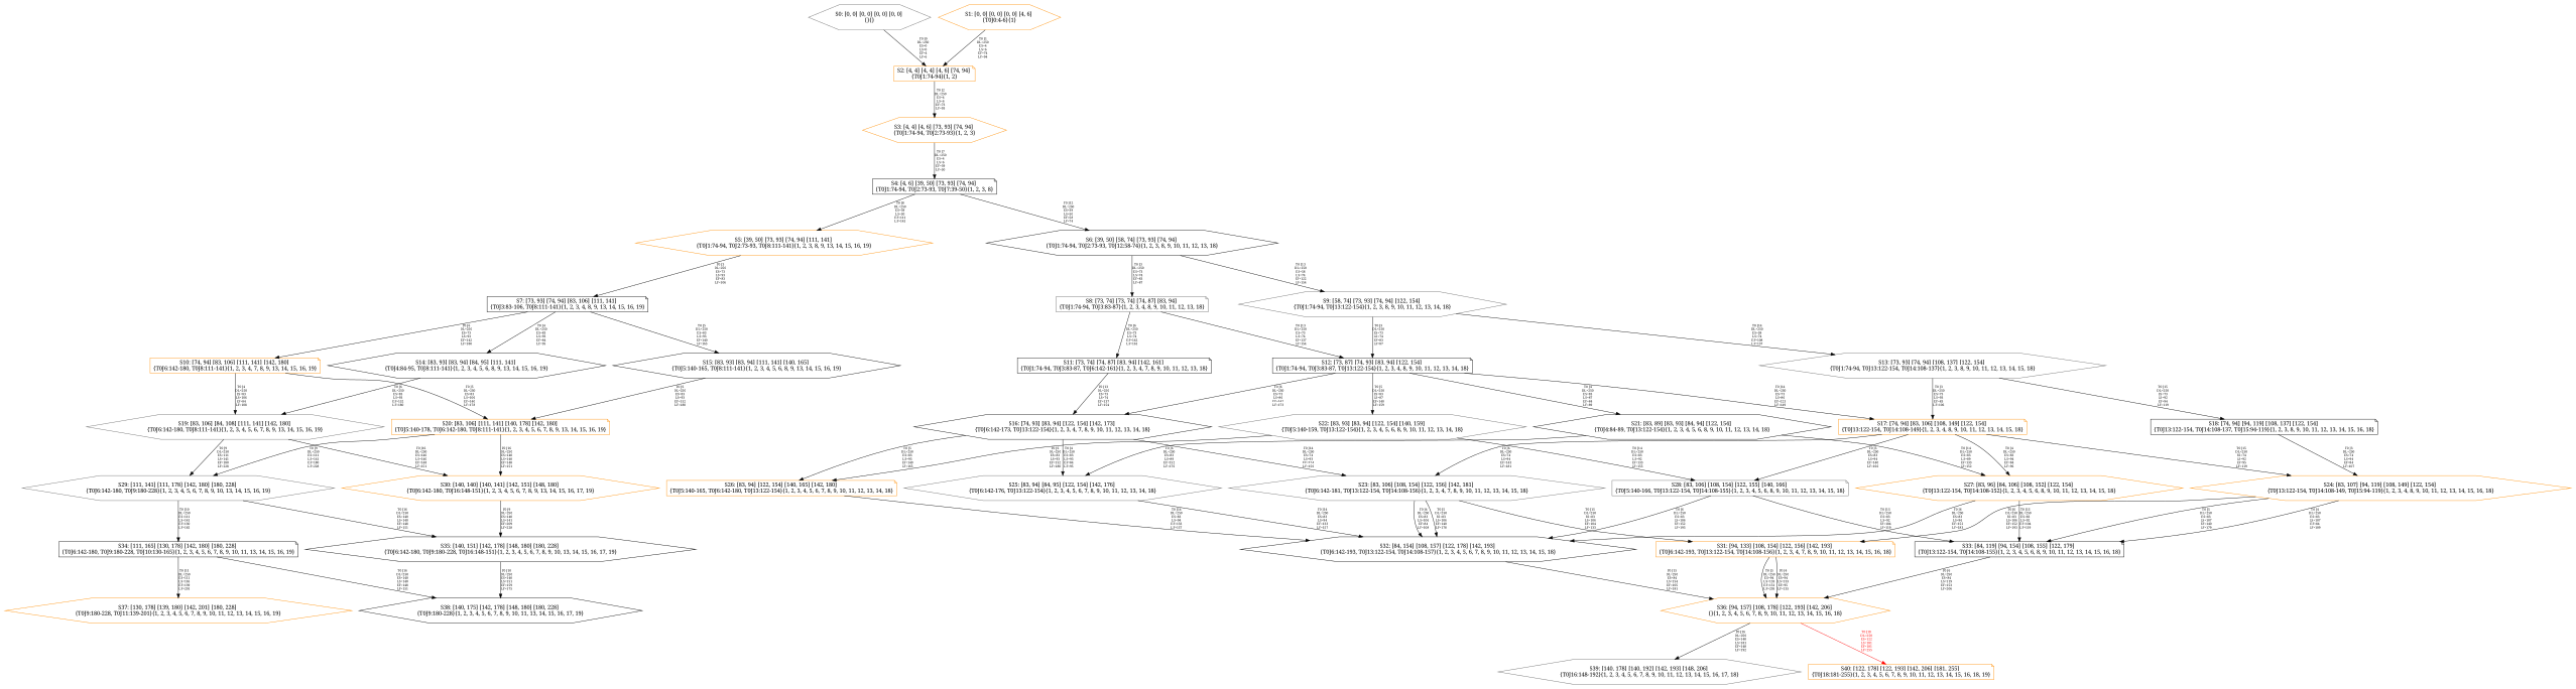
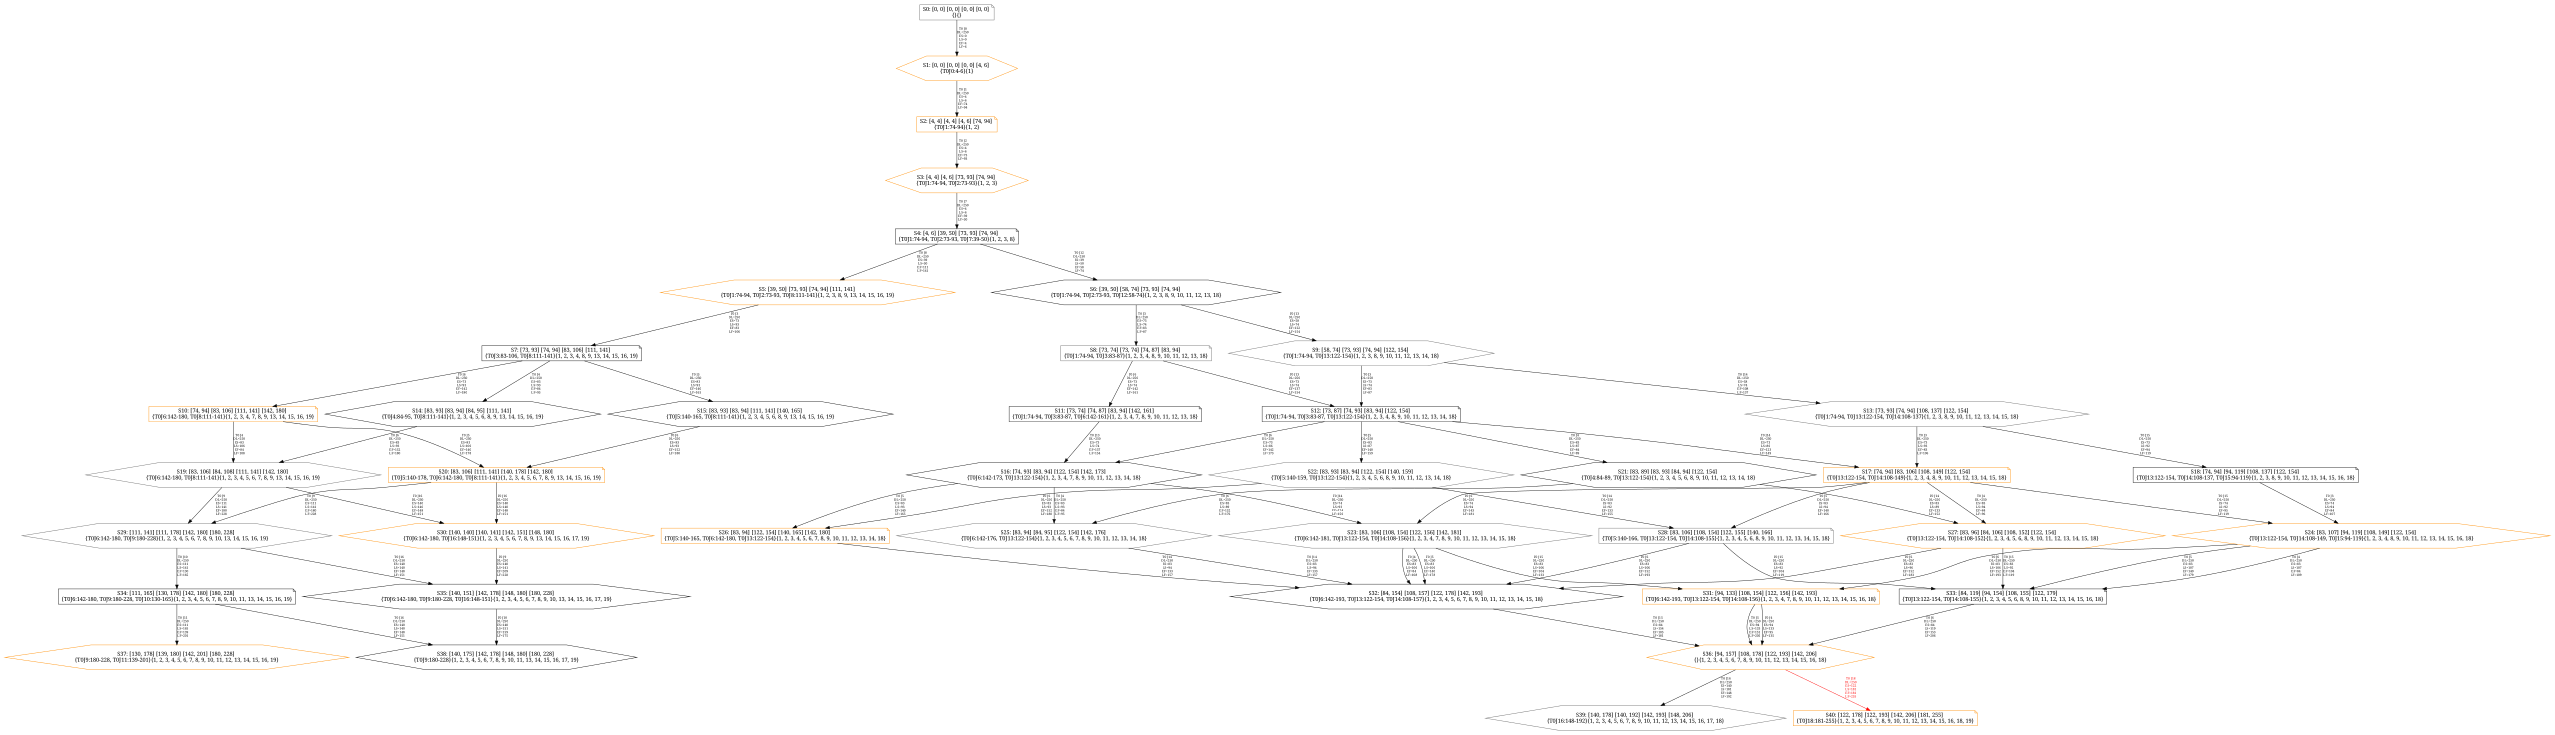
  digraph {
    fontname="Noto Serif"
    node [color=darkorange fontname="Noto Serif" shape=hexagon]
    edge [fontname="Noto Serif" fontsize=8]
-   n1 [color=gray40 label="S0: [0, 0] [0, 0] [0, 0] [0, 0] \n{}{}"]
+   n1 [color=gray40 label="S0: [0, 0] [0, 0] [0, 0] [0, 0] \n{}{}" shape=note]
    n2 [label="S1: [0, 0] [0, 0] [0, 0] [4, 6] \n{T0J0:4-6}{1}"]
    n3 [label="S2: [4, 4] [4, 4] [4, 6] [74, 94] \n{T0J1:74-94}{1, 2}" shape=note]
    n4 [label="S3: [4, 4] [4, 6] [73, 93] [74, 94] \n{T0J1:74-94, T0J2:73-93}{1, 2, 3}"]
    n5 [color=black label="S4: [4, 6] [39, 50] [73, 93] [74, 94] \n{T0J1:74-94, T0J2:73-93, T0J7:39-50}{1, 2, 3, 8}" shape=note]
    n6 [label="S5: [39, 50] [73, 93] [74, 94] [111, 141] \n{T0J1:74-94, T0J2:73-93, T0J8:111-141}{1, 2, 3, 8, 9, 13, 14, 15, 16, 19}"]
    n7 [color=black label="S6: [39, 50] [58, 74] [73, 93] [74, 94] \n{T0J1:74-94, T0J2:73-93, T0J12:58-74}{1, 2, 3, 8, 9, 10, 11, 12, 13, 18}"]
    n8 [color=black label="S7: [73, 93] [74, 94] [83, 106] [111, 141] \n{T0J3:83-106, T0J8:111-141}{1, 2, 3, 4, 8, 9, 13, 14, 15, 16, 19}" shape=note]
    n9 [color=gray40 label="S8: [73, 74] [73, 74] [74, 87] [83, 94] \n{T0J1:74-94, T0J3:83-87}{1, 2, 3, 4, 8, 9, 10, 11, 12, 13, 18}" shape=note]
    n10 [color=gray40 label="S9: [58, 74] [73, 93] [74, 94] [122, 154] \n{T0J1:74-94, T0J13:122-154}{1, 2, 3, 8, 9, 10, 11, 12, 13, 14, 18}"]
    n11 [label="S10: [74, 94] [83, 106] [111, 141] [142, 180] \n{T0J6:142-180, T0J8:111-141}{1, 2, 3, 4, 7, 8, 9, 13, 14, 15, 16, 19}" shape=note]
    n12 [color=black label="S14: [83, 93] [83, 94] [84, 95] [111, 141] \n{T0J4:84-95, T0J8:111-141}{1, 2, 3, 4, 5, 6, 8, 9, 13, 14, 15, 16, 19}"]
    n13 [color=black label="S15: [83, 93] [83, 94] [111, 141] [140, 165] \n{T0J5:140-165, T0J8:111-141}{1, 2, 3, 4, 5, 6, 8, 9, 13, 14, 15, 16, 19}"]
    n14 [color=black label="S11: [73, 74] [74, 87] [83, 94] [142, 161] \n{T0J1:74-94, T0J3:83-87, T0J6:142-161}{1, 2, 3, 4, 7, 8, 9, 10, 11, 12, 13, 18}" shape=note]
    n15 [color=black label="S12: [73, 87] [74, 93] [83, 94] [122, 154] \n{T0J1:74-94, T0J3:83-87, T0J13:122-154}{1, 2, 3, 4, 8, 9, 10, 11, 12, 13, 14, 18}" shape=note]
    n16 [color=gray40 label="S13: [73, 93] [74, 94] [108, 137] [122, 154] \n{T0J1:74-94, T0J13:122-154, T0J14:108-137}{1, 2, 3, 8, 9, 10, 11, 12, 13, 14, 15, 18}"]
    n17 [color=gray40 label="S19: [83, 106] [84, 108] [111, 141] [142, 180] \n{T0J6:142-180, T0J8:111-141}{1, 2, 3, 4, 5, 6, 7, 8, 9, 13, 14, 15, 16, 19}"]
    n18 [label="S20: [83, 106] [111, 141] [140, 178] [142, 180] \n{T0J5:140-178, T0J6:142-180, T0J8:111-141}{1, 2, 3, 4, 5, 6, 7, 8, 9, 13, 14, 15, 16, 19}" shape=note]
    n19 [color=black label="S16: [74, 93] [83, 94] [122, 154] [142, 173] \n{T0J6:142-173, T0J13:122-154}{1, 2, 3, 4, 7, 8, 9, 10, 11, 12, 13, 14, 18}"]
    n20 [label="S17: [74, 94] [83, 106] [108, 149] [122, 154] \n{T0J13:122-154, T0J14:108-149}{1, 2, 3, 4, 8, 9, 10, 11, 12, 13, 14, 15, 18}" shape=note]
    n21 [color=black label="S21: [83, 89] [83, 93] [84, 94] [122, 154] \n{T0J4:84-89, T0J13:122-154}{1, 2, 3, 4, 5, 6, 8, 9, 10, 11, 12, 13, 14, 18}"]
    n22 [color=gray40 label="S22: [83, 93] [83, 94] [122, 154] [140, 159] \n{T0J5:140-159, T0J13:122-154}{1, 2, 3, 4, 5, 6, 8, 9, 10, 11, 12, 13, 14, 18}"]
    n23 [color=black label="S18: [74, 94] [94, 119] [108, 137] [122, 154] \n{T0J13:122-154, T0J14:108-137, T0J15:94-119}{1, 2, 3, 8, 9, 10, 11, 12, 13, 14, 15, 16, 18}" shape=note]
    n24 [color=gray40 label="S29: [111, 141] [111, 178] [142, 180] [180, 228] \n{T0J6:142-180, T0J9:180-228}{1, 2, 3, 4, 5, 6, 7, 8, 9, 10, 13, 14, 15, 16, 19}"]
    n25 [label="S30: [140, 140] [140, 141] [142, 151] [148, 180] \n{T0J6:142-180, T0J16:148-151}{1, 2, 3, 4, 5, 6, 7, 8, 9, 13, 14, 15, 16, 17, 19}"]
    n26 [color=gray40 label="S23: [83, 106] [108, 154] [122, 156] [142, 181] \n{T0J6:142-181, T0J13:122-154, T0J14:108-156}{1, 2, 3, 4, 7, 8, 9, 10, 11, 12, 13, 14, 15, 18}"]
    n27 [color=gray40 label="S25: [83, 94] [84, 95] [122, 154] [142, 176] \n{T0J6:142-176, T0J13:122-154}{1, 2, 3, 4, 5, 6, 7, 8, 9, 10, 11, 12, 13, 14, 18}"]
    n28 [label="S26: [83, 94] [122, 154] [140, 165] [142, 180] \n{T0J5:140-165, T0J6:142-180, T0J13:122-154}{1, 2, 3, 4, 5, 6, 7, 8, 9, 10, 11, 12, 13, 14, 18}" shape=note]
    n29 [label="S24: [83, 107] [94, 119] [108, 149] [122, 154] \n{T0J13:122-154, T0J14:108-149, T0J15:94-119}{1, 2, 3, 4, 8, 9, 10, 11, 12, 13, 14, 15, 16, 18}"]
    n30 [label="S27: [83, 96] [84, 106] [108, 152] [122, 154] \n{T0J13:122-154, T0J14:108-152}{1, 2, 3, 4, 5, 6, 8, 9, 10, 11, 12, 13, 14, 15, 18}"]
    n31 [color=gray40 label="S28: [83, 106] [108, 154] [122, 155] [140, 166] \n{T0J5:140-166, T0J13:122-154, T0J14:108-155}{1, 2, 3, 4, 5, 6, 8, 9, 10, 11, 12, 13, 14, 15, 18}" shape=note]
    n32 [label="S31: [94, 133] [108, 154] [122, 156] [142, 193] \n{T0J6:142-193, T0J13:122-154, T0J14:108-156}{1, 2, 3, 4, 7, 8, 9, 10, 11, 12, 13, 14, 15, 16, 18}" shape=note]
    n33 [color=black label="S32: [84, 154] [108, 157] [122, 178] [142, 193] \n{T0J6:142-193, T0J13:122-154, T0J14:108-157}{1, 2, 3, 4, 5, 6, 7, 8, 9, 10, 11, 12, 13, 14, 15, 18}"]
    n34 [color=black label="S33: [84, 119] [94, 154] [108, 155] [122, 179] \n{T0J13:122-154, T0J14:108-155}{1, 2, 3, 4, 5, 6, 8, 9, 10, 11, 12, 13, 14, 15, 16, 18}" shape=note]
    n35 [color=black label="S34: [111, 165] [130, 178] [142, 180] [180, 228] \n{T0J6:142-180, T0J9:180-228, T0J10:130-165}{1, 2, 3, 4, 5, 6, 7, 8, 9, 10, 11, 13, 14, 15, 16, 19}" shape=note]
    n36 [color=black label="S35: [140, 151] [142, 178] [148, 180] [180, 228] \n{T0J6:142-180, T0J9:180-228, T0J16:148-151}{1, 2, 3, 4, 5, 6, 7, 8, 9, 10, 13, 14, 15, 16, 17, 19}"]
    n37 [label="S36: [94, 157] [108, 178] [122, 193] [142, 206] \n{}{1, 2, 3, 4, 5, 6, 7, 8, 9, 10, 11, 12, 13, 14, 15, 16, 18}"]
    n38 [label="S37: [130, 178] [139, 180] [142, 201] [180, 228] \n{T0J9:180-228, T0J11:139-201}{1, 2, 3, 4, 5, 6, 7, 8, 9, 10, 11, 12, 13, 14, 15, 16, 19}"]
    n39 [color=black label="S38: [140, 175] [142, 178] [148, 180] [180, 228] \n{T0J9:180-228}{1, 2, 3, 4, 5, 6, 7, 8, 9, 10, 11, 13, 14, 15, 16, 17, 19}"]
    n40 [color=gray40 label="S39: [140, 178] [140, 192] [142, 193] [148, 206] \n{T0J16:148-192}{1, 2, 3, 4, 5, 6, 7, 8, 9, 10, 11, 12, 13, 14, 15, 16, 17, 18}"]
    n41 [label="S40: [122, 178] [122, 193] [142, 206] [181, 255] \n{T0J18:181-255}{1, 2, 3, 4, 5, 6, 7, 8, 9, 10, 11, 12, 13, 14, 15, 16, 18, 19}" shape=note]
-   n1 -> n3 [label="T0 J0\nDL=250\nES=0\nLS=0\nEF=4\nLF=6"]
+   n1 -> n2 [label="T0 J0\nDL=250\nES=0\nLS=0\nEF=4\nLF=6"]
    n2 -> n3 [label="T0 J1\nDL=250\nES=4\nLS=6\nEF=74\nLF=94"]
    n3 -> n4 [label="T0 J2\nDL=250\nES=4\nLS=6\nEF=73\nLF=93"]
    n4 -> n5 [label="T0 J7\nDL=250\nES=4\nLS=6\nEF=39\nLF=50"]
    n5 -> n6 [label="T0 J8\nDL=250\nES=39\nLS=50\nEF=111\nLF=141"]
    n5 -> n7 [label="T0 J12\nDL=250\nES=39\nLS=50\nEF=58\nLF=74"]
    n6 -> n8 [label="T0 J3\nDL=250\nES=73\nLS=93\nEF=83\nLF=106"]
    n7 -> n9 [label="T0 J3\nDL=250\nES=73\nLS=74\nEF=83\nLF=87"]
    n7 -> n10 [label="T0 J13\nDL=250\nES=58\nLS=74\nEF=122\nLF=154"]
    n8 -> n11 [label="T0 J6\nDL=250\nES=73\nLS=93\nEF=142\nLF=180"]
    n8 -> n12 [label="T0 J4\nDL=250\nES=83\nLS=93\nEF=84\nLF=95"]
    n8 -> n13 [label="T0 J5\nDL=250\nES=83\nLS=93\nEF=140\nLF=165"]
    n9 -> n14 [label="T0 J6\nDL=250\nES=73\nLS=74\nEF=142\nLF=161"]
    n9 -> n15 [label="T0 J13\nDL=250\nES=73\nLS=74\nEF=137\nLF=154"]
    n10 -> n15 [label="T0 J3\nDL=250\nES=73\nLS=74\nEF=83\nLF=87"]
    n10 -> n16 [label="T0 J14\nDL=250\nES=58\nLS=74\nEF=108\nLF=137"]
    n11 -> n17 [label="T0 J4\nDL=250\nES=83\nLS=106\nEF=84\nLF=108"]
    n11 -> n18 [label="T0 J5\nDL=250\nES=83\nLS=106\nEF=140\nLF=178"]
    n12 -> n17 [label="T0 J6\nDL=250\nES=83\nLS=93\nEF=152\nLF=180"]
    n13 -> n18 [label="T0 J6\nDL=250\nES=83\nLS=93\nEF=152\nLF=180"]
    n14 -> n19 [label="T0 J13\nDL=250\nES=73\nLS=74\nEF=137\nLF=154"]
    n15 -> n19 [label="T0 J6\nDL=250\nES=73\nLS=86\nEF=142\nLF=173"]
    n15 -> n20 [label="T0 J14\nDL=250\nES=73\nLS=86\nEF=123\nLF=149"]
    n15 -> n21 [label="T0 J4\nDL=250\nES=83\nLS=87\nEF=84\nLF=89"]
    n15 -> n22 [label="T0 J5\nDL=250\nES=83\nLS=87\nEF=140\nLF=159"]
    n16 -> n20 [label="T0 J3\nDL=250\nES=73\nLS=93\nEF=83\nLF=106"]
    n16 -> n23 [label="T0 J15\nDL=250\nES=73\nLS=92\nEF=94\nLF=119"]
    n17 -> n24 [label="T0 J9\nDL=250\nES=111\nLS=141\nEF=180\nLF=228"]
    n17 -> n25 [label="T0 J16\nDL=250\nES=140\nLS=140\nEF=148\nLF=151"]
    n18 -> n24 [label="T0 J9\nDL=250\nES=111\nLS=141\nEF=180\nLF=228"]
    n18 -> n25 [label="T0 J16\nDL=250\nES=140\nLS=140\nEF=148\nLF=151"]
    n19 -> n26 [label="T0 J14\nDL=250\nES=74\nLS=93\nEF=124\nLF=156"]
    n19 -> n27 [label="T0 J4\nDL=250\nES=83\nLS=93\nEF=84\nLF=95"]
    n19 -> n28 [label="T0 J5\nDL=250\nES=83\nLS=93\nEF=140\nLF=165"]
    n20 -> n26 [label="T0 J6\nDL=250\nES=74\nLS=94\nEF=143\nLF=181"]
    n20 -> n29 [label="T0 J15\nDL=250\nES=74\nLS=92\nEF=95\nLF=119"]
    n20 -> n30 [label="T0 J4\nDL=250\nES=83\nLS=94\nEF=84\nLF=96"]
    n20 -> n31 [label="T0 J5\nDL=250\nES=83\nLS=94\nEF=140\nLF=166"]
    n21 -> n27 [label="T0 J6\nDL=250\nES=83\nLS=89\nEF=152\nLF=176"]
    n21 -> n30 [label="T0 J14\nDL=250\nES=83\nLS=89\nEF=133\nLF=152"]
    n22 -> n28 [label="T0 J6\nDL=250\nES=83\nLS=93\nEF=152\nLF=180"]
    n22 -> n31 [label="T0 J14\nDL=250\nES=83\nLS=92\nEF=133\nLF=155"]
    n23 -> n29 [label="T0 J3\nDL=250\nES=74\nLS=94\nEF=84\nLF=107"]
    n24 -> n35 [label="T0 J10\nDL=250\nES=111\nLS=141\nEF=130\nLF=165"]
    n24 -> n36 [label="T0 J16\nDL=250\nES=140\nLS=140\nEF=148\nLF=151"]
    n25 -> n36 [label="T0 J9\nDL=250\nES=140\nLS=141\nEF=209\nLF=228"]
    n26 -> n32 [label="T0 J15\nDL=250\nES=83\nLS=106\nEF=104\nLF=133"]
    n26 -> n33 [label="T0 J4\nDL=250\nES=83\nLS=106\nEF=84\nLF=108"]
    n26 -> n33 [label="T0 J5\nDL=250\nES=83\nLS=106\nEF=140\nLF=178"]
    n27 -> n33 [label="T0 J14\nDL=250\nES=83\nLS=94\nEF=133\nLF=157"]
    n28 -> n33 [label="T0 J14\nDL=250\nES=83\nLS=94\nEF=133\nLF=157"]
    n29 -> n32 [label="T0 J6\nDL=250\nES=83\nLS=106\nEF=152\nLF=193"]
    n29 -> n34 [label="T0 J4\nDL=250\nES=83\nLS=107\nEF=84\nLF=109"]
    n29 -> n34 [label="T0 J5\nDL=250\nES=83\nLS=107\nEF=140\nLF=179"]
    n30 -> n33 [label="T0 J6\nDL=250\nES=83\nLS=96\nEF=152\nLF=183"]
    n30 -> n34 [label="T0 J15\nDL=250\nES=83\nLS=92\nEF=104\nLF=119"]
    n31 -> n33 [label="T0 J6\nDL=250\nES=83\nLS=106\nEF=152\nLF=193"]
    n31 -> n34 [label="T0 J15\nDL=250\nES=83\nLS=92\nEF=104\nLF=119"]
    n32 -> n37 [label="T0 J4\nDL=250\nES=94\nLS=133\nEF=95\nLF=135"]
    n32 -> n37 [label="T0 J5\nDL=250\nES=94\nLS=133\nEF=151\nLF=205"]
    n33 -> n37 [label="T0 J15\nDL=250\nES=84\nLS=154\nEF=105\nLF=181"]
    n34 -> n37 [label="T0 J6\nDL=250\nES=84\nLS=119\nEF=153\nLF=206"]
    n35 -> n38 [label="T0 J11\nDL=250\nES=111\nLS=165\nEF=139\nLF=201"]
    n35 -> n39 [label="T0 J16\nDL=250\nES=140\nLS=140\nEF=148\nLF=151"]
    n36 -> n39 [label="T0 J10\nDL=250\nES=140\nLS=151\nEF=159\nLF=175"]
    n37 -> n40 [label="T0 J16\nDL=250\nES=140\nLS=181\nEF=148\nLF=192"]
    n37 -> n41 [color=Red fontcolor=Red label="T0 J18\nDL=250\nES=122\nLS=181\nEF=181\nLF=255"]
  }
